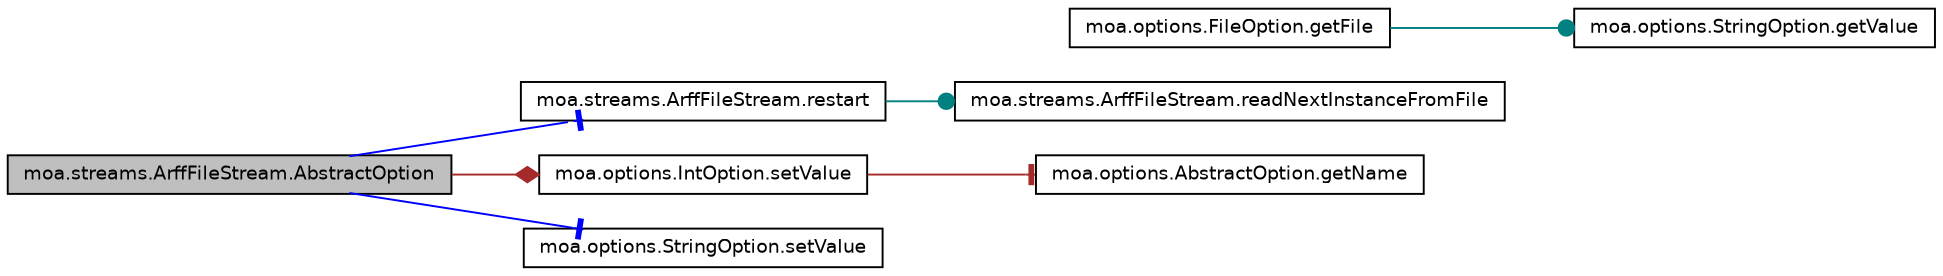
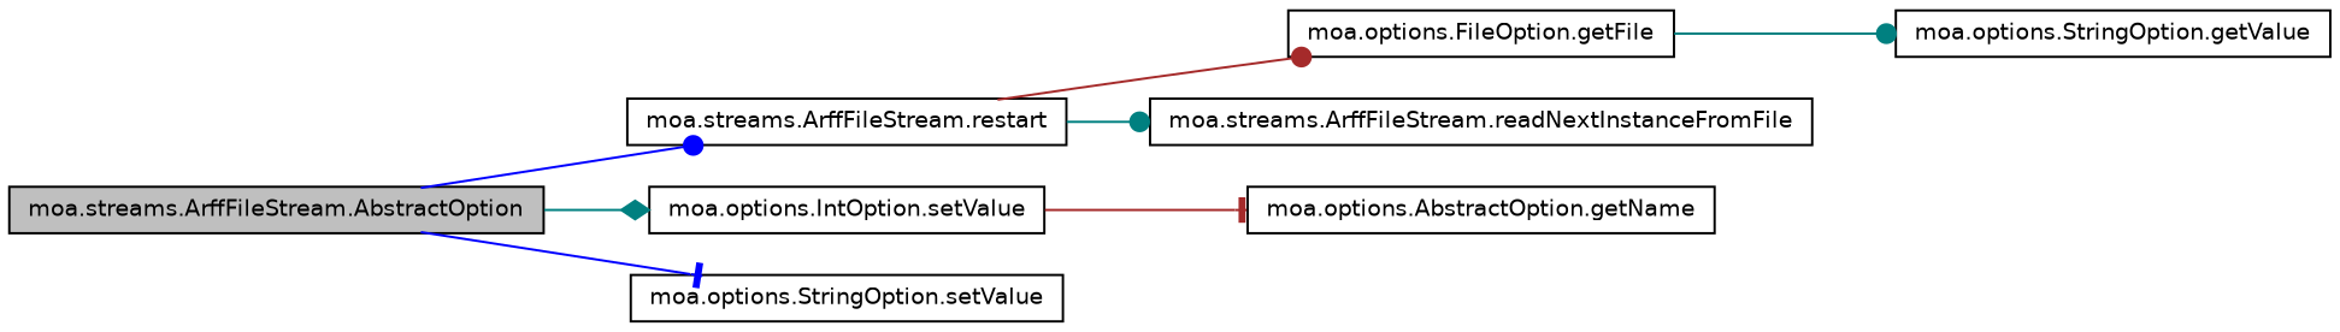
  digraph {
    rankdir=LR
    node [color=black fillcolor=white fontname=Helvetica fontsize=10 shape=record style=filled]
    edge [arrowhead=dot color=teal fontname=Helvetica fontsize=10 labelfontname=Helvetica labelfontsize=10 style=solid]
    n1 [fillcolor=grey75 fontcolor=black height=0.2 label="moa.streams.ArffFileStream.AbstractOption" width=0.4]
    n2 [height=0.2 label="moa.streams.ArffFileStream.restart" width=0.4]
    n3 [height=0.2 label="moa.options.IntOption.setValue" width=0.4]
    n4 [height=0.2 label="moa.options.StringOption.setValue" width=0.4]
    n5 [height=0.2 label="moa.options.FileOption.getFile" width=0.4]
    n6 [height=0.2 label="moa.streams.ArffFileStream.readNextInstanceFromFile" width=0.4]
    n7 [height=0.2 label="moa.options.AbstractOption.getName" width=0.4]
    n8 [height=0.2 label="moa.options.StringOption.getValue" width=0.4]
-   n1 -> n2 [arrowhead=tee color=blue]
-   n1 -> n3 [arrowhead=diamond color=brown]
+   n1 -> n2 [color=blue]
+   n1 -> n3 [arrowhead=diamond]
    n1 -> n4 [arrowhead=tee color=blue]
+   n2 -> n5 [color=brown]
    n2 -> n6
    n3 -> n7 [arrowhead=tee color=brown]
    n5 -> n8
  }
